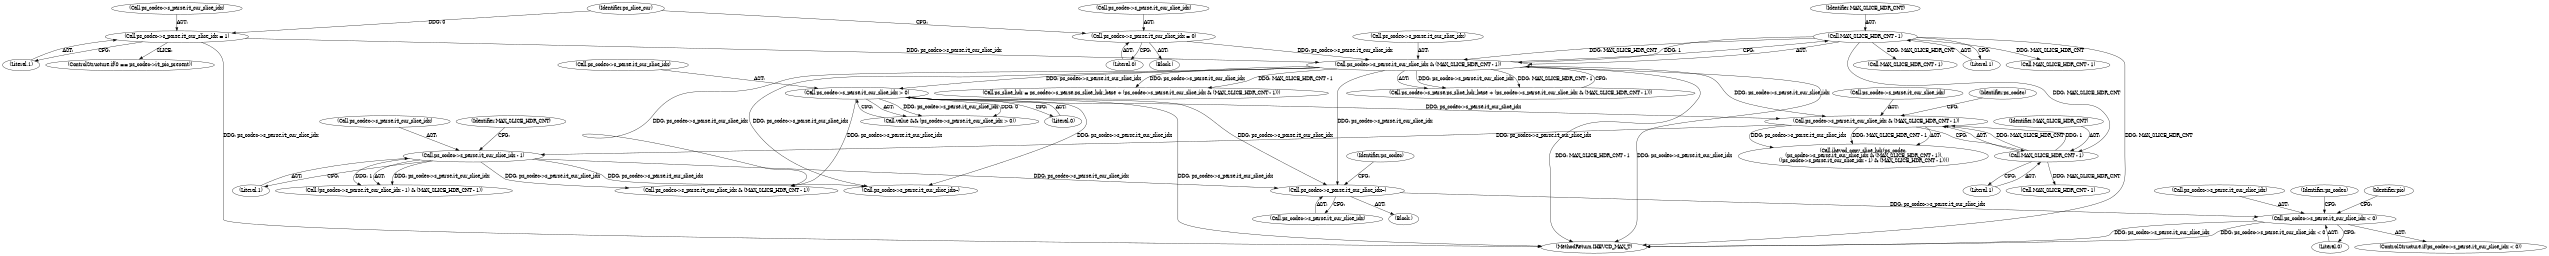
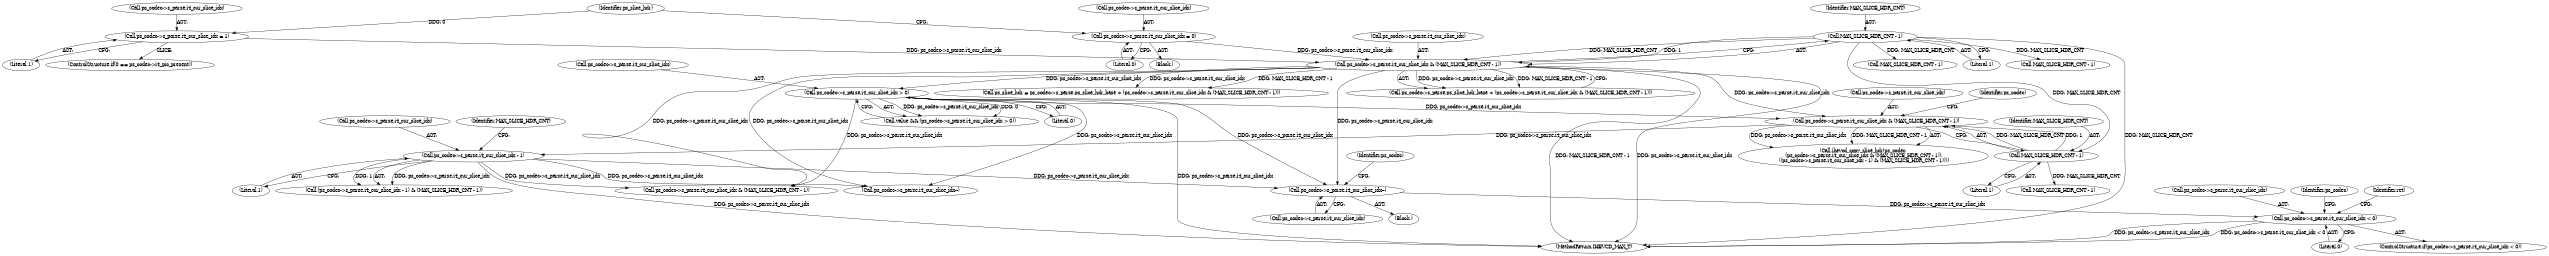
  digraph {
    n1 [label="(Call,ps_codec->s_parse.i4_cur_slice_idx--)"]
    n2 [label="(Call,ps_codec->s_parse.i4_cur_slice_idx < 0)"]
    n3 [label="(Block,)"]
    n4 [label="(Call,ps_codec->s_parse.i4_cur_slice_idx)"]
    n5 [label="(MethodReturn,IHEVCD_MAX_T)"]
    n6 [label="(ControlStructure,if(ps_codec->s_parse.i4_cur_slice_idx < 0))"]
    n7 [label="(Literal,0)"]
    n8 [label="(Call,ps_codec->s_parse.i4_cur_slice_idx > 0)"]
    n9 [label="(Call,ps_codec->s_parse.i4_cur_slice_idx & (MAX_SLICE_HDR_CNT - 1))"]
    n10 [label="(Literal,0)"]
    n11 [label="(Call,value && (ps_codec->s_parse.i4_cur_slice_idx > 0))"]
    n12 [label="(Call,ps_codec->s_parse.i4_cur_slice_idx--)"]
    n13 [label="(Call,ps_codec->s_parse.i4_cur_slice_idx & (MAX_SLICE_HDR_CNT - 1))"]
    n14 [label="(Call,MAX_SLICE_HDR_CNT - 1)"]
    n15 [label="(Call,ps_codec->s_parse.i4_cur_slice_idx - 1)"]
    n16 [label="(Call,ihevcd_copy_slice_hdr(ps_codec,\n (ps_codec->s_parse.i4_cur_slice_idx & (MAX_SLICE_HDR_CNT - 1)),\n ((ps_codec->s_parse.i4_cur_slice_idx - 1) & (MAX_SLICE_HDR_CNT - 1))))"]
    n17 [label="(Call,ps_codec->s_parse.i4_cur_slice_idx & (MAX_SLICE_HDR_CNT - 1))"]
    n18 [label="(Call,MAX_SLICE_HDR_CNT - 1)"]
    n19 [label="(Call,ps_slice_hdr = ps_codec->s_parse.ps_slice_hdr_base + (ps_codec->s_parse.i4_cur_slice_idx & (MAX_SLICE_HDR_CNT - 1)))"]
    n20 [label="(Call,ps_codec->s_parse.ps_slice_hdr_base + (ps_codec->s_parse.i4_cur_slice_idx & (MAX_SLICE_HDR_CNT - 1)))"]
    n21 [label="(Call,MAX_SLICE_HDR_CNT - 1)"]
    n22 [label="(Literal,1)"]
    n23 [label="(Call,MAX_SLICE_HDR_CNT - 1)"]
    n24 [label="(Call,ps_codec->s_parse.i4_cur_slice_idx = 0)"]
    n25 [label="(Literal,0)"]
    n26 [label="(Block,)"]
    n27 [label="(Call,ps_codec->s_parse.i4_cur_slice_idx = 1)"]
    n28 [label="(ControlStructure,if(0 == ps_codec->i4_pic_present))"]
    n29 [label="(Literal,1)"]
    n30 [label="(Literal,1)"]
    n31 [label="(Call,MAX_SLICE_HDR_CNT - 1)"]
    n32 [label="(Literal,1)"]
    n33 [label="(Call,(ps_codec->s_parse.i4_cur_slice_idx - 1) & (MAX_SLICE_HDR_CNT - 1))"]
    n34 [label="(Call,ps_codec->s_parse.i4_cur_slice_idx)"]
    n35 [label="(Identifier,MAX_SLICE_HDR_CNT)"]
-   n36 [label="(Identifier,ps_slice_cur)"]
+   n36 [label="(Identifier,ps_slice_hdr)"]
    n37 [label="(Identifier,MAX_SLICE_HDR_CNT)"]
    n38 [label="(Call,ps_codec->s_parse.i4_cur_slice_idx)"]
    n39 [label="(Identifier,MAX_SLICE_HDR_CNT)"]
    n40 [label="(Call,ps_codec->s_parse.i4_cur_slice_idx)"]
    n41 [label="(Call,ps_codec->s_parse.i4_cur_slice_idx)"]
    n42 [label="(Identifier,ps_codec)"]
    n43 [label="(Identifier,ps_codec)"]
    n44 [label="(Call,ps_codec->s_parse.i4_cur_slice_idx)"]
    n45 [label="(Identifier,ps_codec)"]
    n46 [label="(Call,ps_codec->s_parse.i4_cur_slice_idx)"]
-   n47 [label="(Identifier,pic)"]
+   n47 [label="(Identifier,ret)"]
    n48 [label="(Call,ps_codec->s_parse.i4_cur_slice_idx)"]
    n1 -> n2 [label="DDG: ps_codec->s_parse.i4_cur_slice_idx"]
    n1 -> n3 [label="AST: "]
    n1 -> n4 [label="CFG: "]
    n2 -> n5 [label="DDG: ps_codec->s_parse.i4_cur_slice_idx < 0"]
    n2 -> n5 [label="DDG: ps_codec->s_parse.i4_cur_slice_idx"]
    n2 -> n6 [label="AST: "]
    n2 -> n7 [label="CFG: "]
    n4 -> n1 [label="AST: "]
    n7 -> n2 [label="AST: "]
    n8 -> n1 [label="DDG: ps_codec->s_parse.i4_cur_slice_idx"]
    n8 -> n5 [label="DDG: ps_codec->s_parse.i4_cur_slice_idx"]
    n8 -> n9 [label="DDG: ps_codec->s_parse.i4_cur_slice_idx"]
    n8 -> n10 [label="CFG: "]
    n8 -> n11 [label="AST: "]
    n8 -> n11 [label="DDG: ps_codec->s_parse.i4_cur_slice_idx"]
    n8 -> n11 [label="DDG: 0"]
    n8 -> n12 [label="DDG: ps_codec->s_parse.i4_cur_slice_idx"]
    n8 -> n13 [label="DDG: ps_codec->s_parse.i4_cur_slice_idx"]
    n9 -> n14 [label="CFG: "]
    n9 -> n15 [label="DDG: ps_codec->s_parse.i4_cur_slice_idx"]
    n9 -> n16 [label="AST: "]
    n9 -> n16 [label="DDG: ps_codec->s_parse.i4_cur_slice_idx"]
    n9 -> n16 [label="DDG: MAX_SLICE_HDR_CNT - 1"]
    n10 -> n8 [label="AST: "]
    n11 -> n8 [label="CFG: "]
    n14 -> n9 [label="AST: "]
    n14 -> n9 [label="DDG: MAX_SLICE_HDR_CNT"]
    n14 -> n9 [label="DDG: 1"]
    n14 -> n30 [label="CFG: "]
    n14 -> n31 [label="DDG: MAX_SLICE_HDR_CNT"]
    n15 -> n1 [label="DDG: ps_codec->s_parse.i4_cur_slice_idx"]
-   n27 -> n5 [label="DDG: ps_codec->s_parse.i4_cur_slice_idx"]
+   n15 -> n5 [label="DDG: ps_codec->s_parse.i4_cur_slice_idx"]
    n15 -> n12 [label="DDG: ps_codec->s_parse.i4_cur_slice_idx"]
    n15 -> n13 [label="DDG: ps_codec->s_parse.i4_cur_slice_idx"]
    n15 -> n32 [label="CFG: "]
    n15 -> n33 [label="AST: "]
    n15 -> n33 [label="DDG: ps_codec->s_parse.i4_cur_slice_idx"]
    n15 -> n33 [label="DDG: 1"]
    n17 -> n1 [label="DDG: ps_codec->s_parse.i4_cur_slice_idx"]
    n17 -> n5 [label="DDG: MAX_SLICE_HDR_CNT - 1"]
    n17 -> n5 [label="DDG: ps_codec->s_parse.i4_cur_slice_idx"]
    n17 -> n8 [label="DDG: ps_codec->s_parse.i4_cur_slice_idx"]
    n17 -> n9 [label="DDG: ps_codec->s_parse.i4_cur_slice_idx"]
    n17 -> n12 [label="DDG: ps_codec->s_parse.i4_cur_slice_idx"]
    n17 -> n13 [label="DDG: ps_codec->s_parse.i4_cur_slice_idx"]
    n17 -> n18 [label="CFG: "]
    n17 -> n19 [label="DDG: ps_codec->s_parse.i4_cur_slice_idx"]
    n17 -> n19 [label="DDG: MAX_SLICE_HDR_CNT - 1"]
    n17 -> n20 [label="AST: "]
    n17 -> n20 [label="DDG: ps_codec->s_parse.i4_cur_slice_idx"]
    n17 -> n20 [label="DDG: MAX_SLICE_HDR_CNT - 1"]
    n18 -> n5 [label="DDG: MAX_SLICE_HDR_CNT"]
    n18 -> n14 [label="DDG: MAX_SLICE_HDR_CNT"]
    n18 -> n17 [label="AST: "]
    n18 -> n17 [label="DDG: MAX_SLICE_HDR_CNT"]
    n18 -> n17 [label="DDG: 1"]
    n18 -> n21 [label="DDG: MAX_SLICE_HDR_CNT"]
    n18 -> n22 [label="CFG: "]
    n18 -> n23 [label="DDG: MAX_SLICE_HDR_CNT"]
    n20 -> n17 [label="CFG: "]
    n22 -> n18 [label="AST: "]
    n24 -> n17 [label="DDG: ps_codec->s_parse.i4_cur_slice_idx"]
    n24 -> n25 [label="CFG: "]
    n24 -> n26 [label="AST: "]
    n25 -> n24 [label="AST: "]
    n27 -> n17 [label="DDG: ps_codec->s_parse.i4_cur_slice_idx"]
    n27 -> n28 [label="SLICE: "]
    n27 -> n29 [label="CFG: "]
    n29 -> n27 [label="AST: "]
    n30 -> n14 [label="AST: "]
    n32 -> n15 [label="AST: "]
    n34 -> n8 [label="AST: "]
    n35 -> n18 [label="AST: "]
    n36 -> n24 [label="CFG: "]
    n36 -> n27 [label="DDG: 0"]
    n37 -> n15 [label="CFG: "]
    n38 -> n9 [label="AST: "]
    n39 -> n14 [label="AST: "]
    n40 -> n17 [label="AST: "]
    n41 -> n2 [label="AST: "]
    n42 -> n1 [label="CFG: "]
    n43 -> n9 [label="CFG: "]
    n44 -> n15 [label="AST: "]
    n45 -> n2 [label="CFG: "]
    n46 -> n24 [label="AST: "]
    n47 -> n2 [label="CFG: "]
    n48 -> n27 [label="AST: "]
  }
